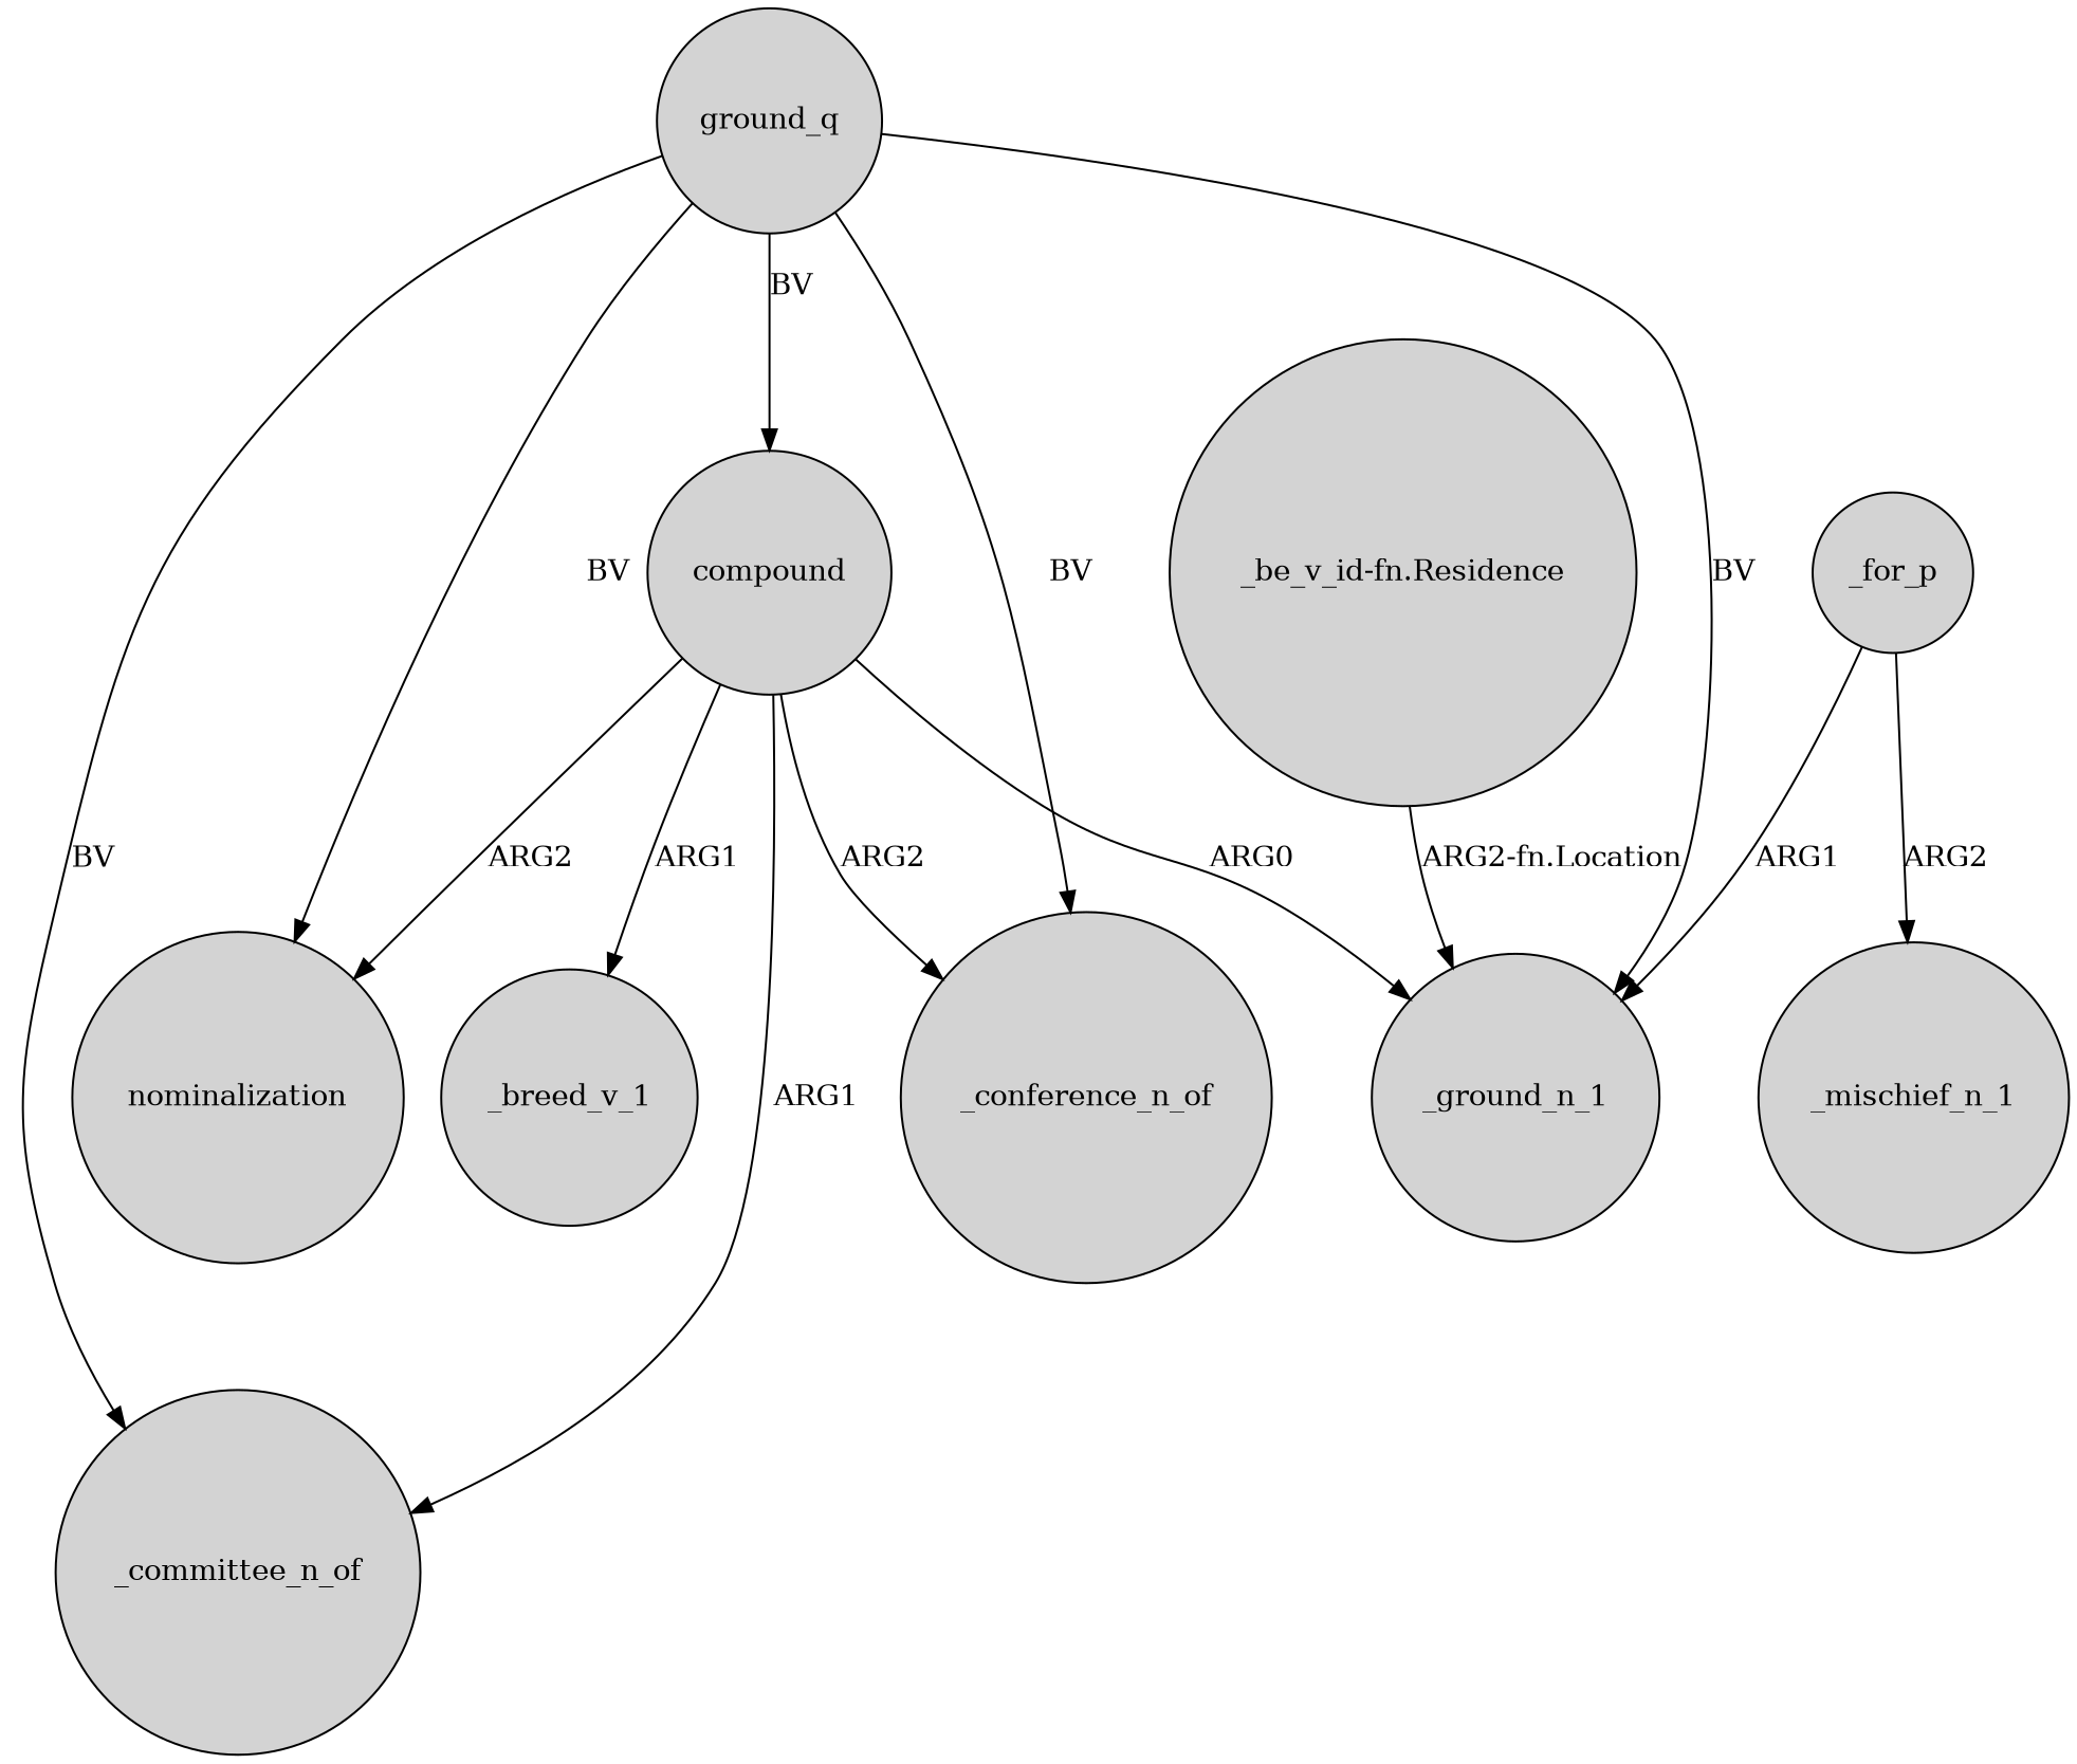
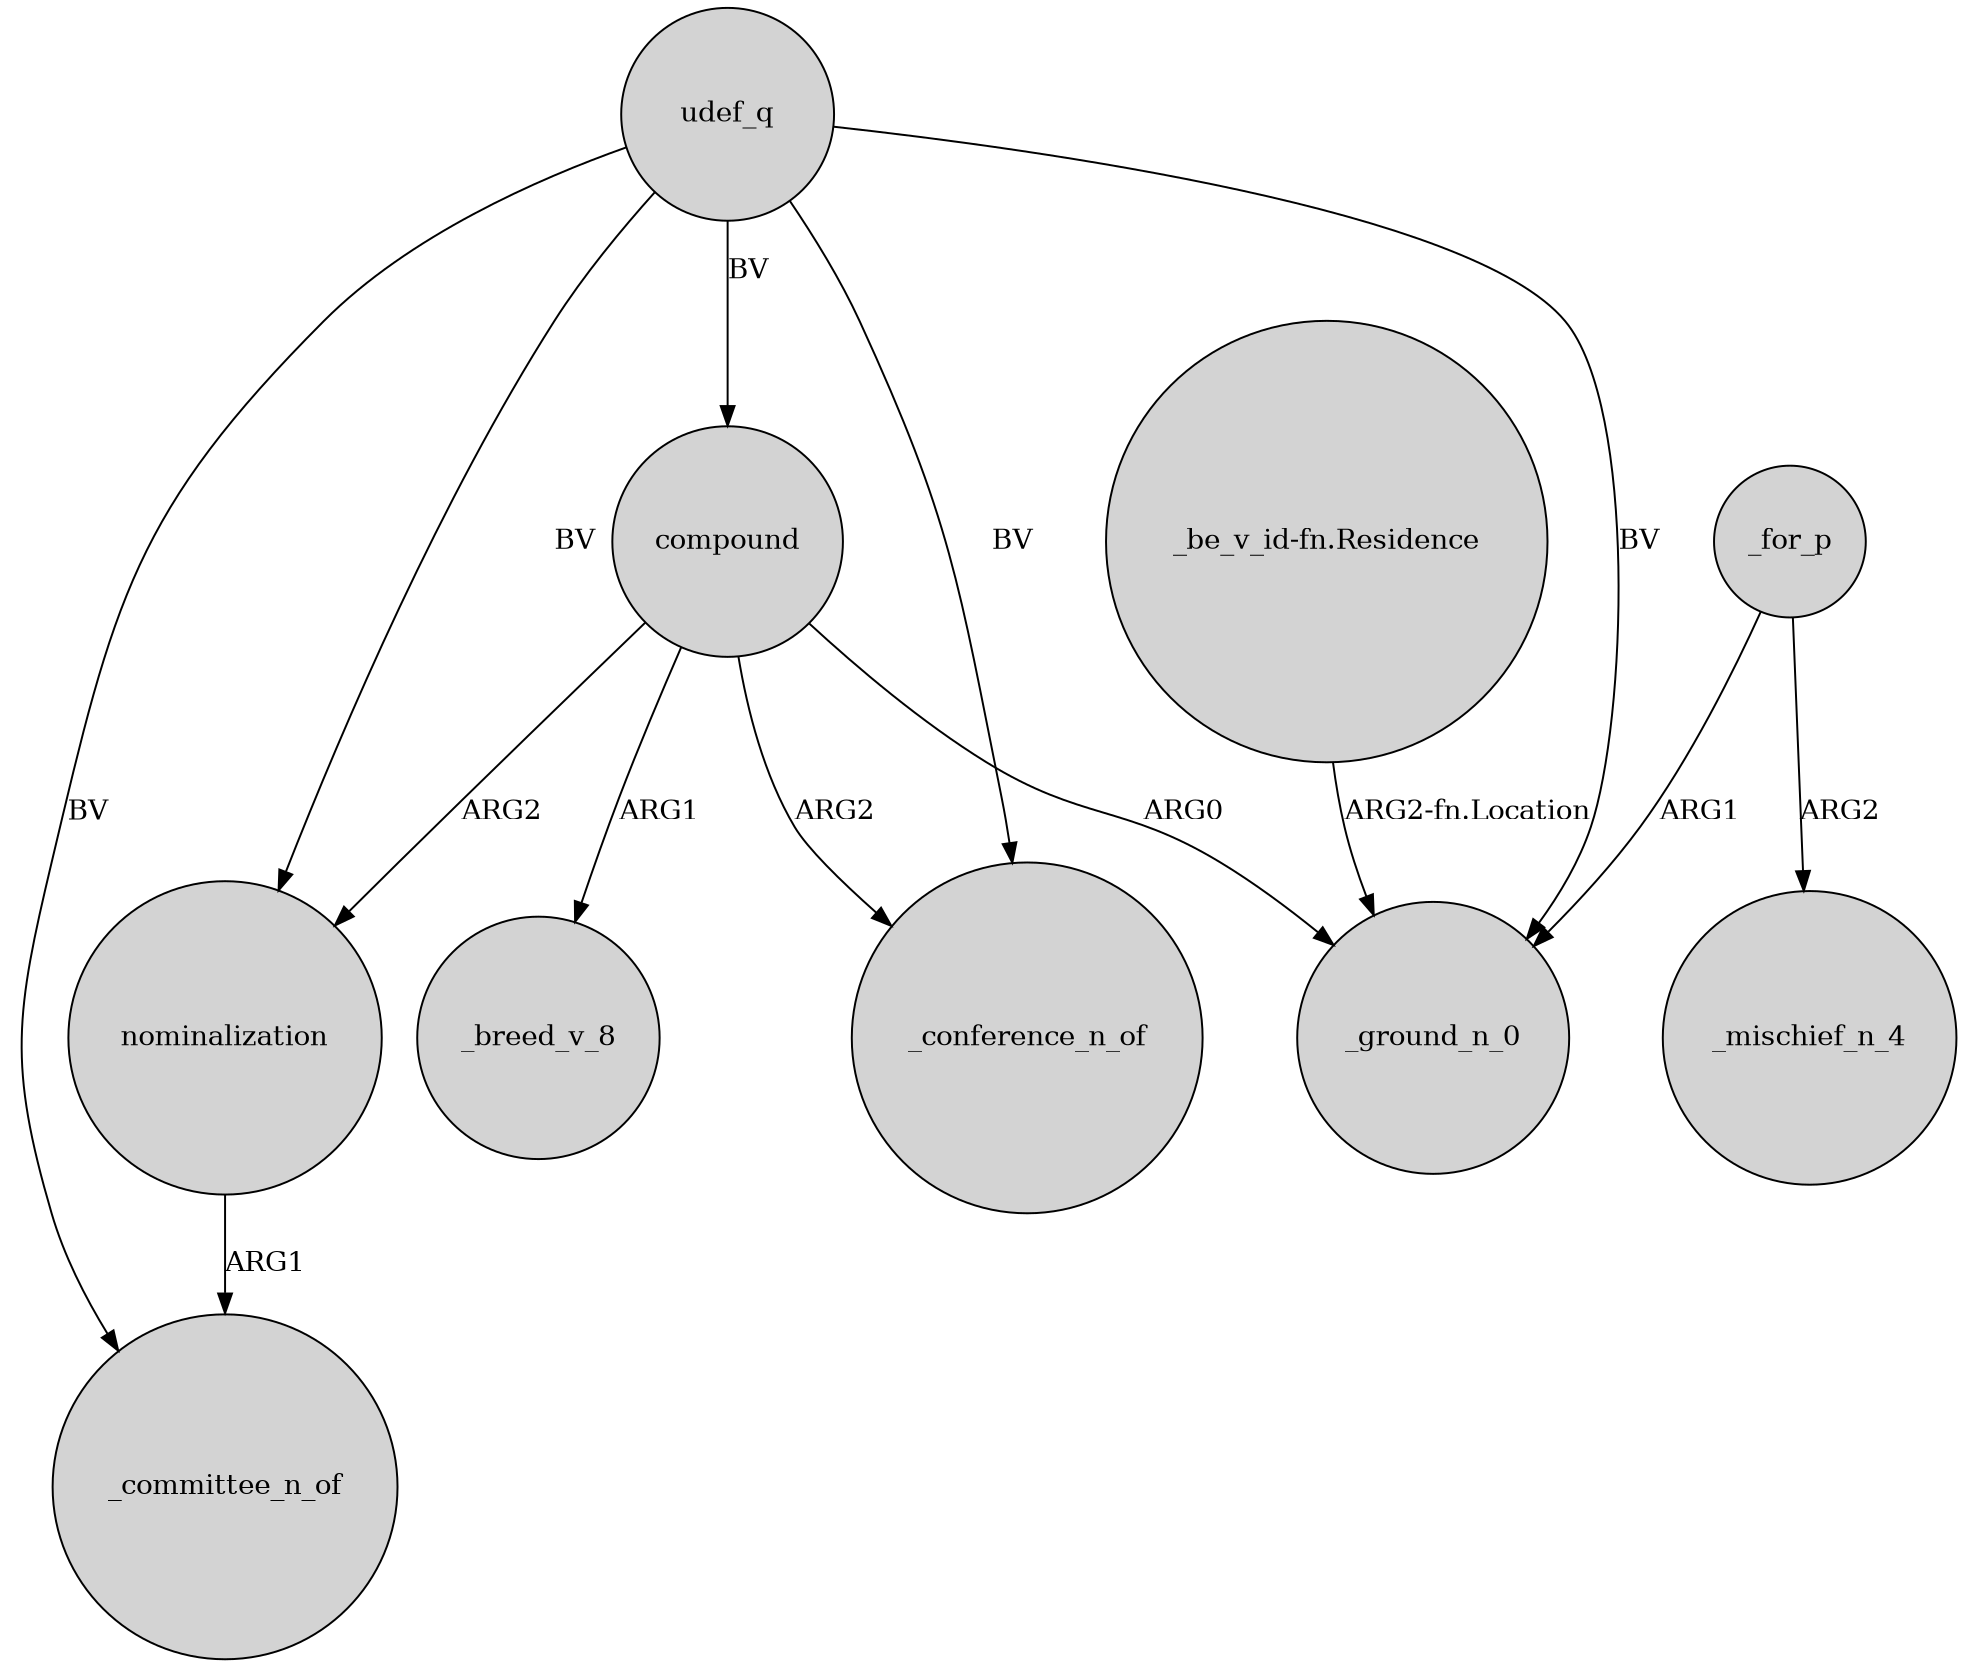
  digraph {
    node [shape=circle style=filled]
-   udef_q [label=ground_q]
+   udef_q
    _committee_n_of
    nominalization
    _conference_n_of
-   _ground_n_1
+   _ground_n_1 [label=_ground_n_0]
    compound
-   _breed_v_1
+   _breed_v_1 [label=_breed_v_8]
    _for_p
-   _mischief_n_1
+   _mischief_n_1 [label=_mischief_n_4]
    "_be_v_id-fn.Residence"
    udef_q -> _committee_n_of [label=BV]
    udef_q -> nominalization [label=BV]
    udef_q -> _conference_n_of [label=BV]
    udef_q -> _ground_n_1 [label=BV]
    udef_q -> compound [label=BV]
-   compound -> _committee_n_of [label=ARG1]
+   nominalization -> _committee_n_of [label=ARG1]
    compound -> nominalization [label=ARG2]
    compound -> _conference_n_of [label=ARG2]
    compound -> _ground_n_1 [label=ARG0]
    compound -> _breed_v_1 [label=ARG1]
    _for_p -> _ground_n_1 [label=ARG1]
    _for_p -> _mischief_n_1 [label=ARG2]
    "_be_v_id-fn.Residence" -> _ground_n_1 [label="ARG2-fn.Location"]
  }
